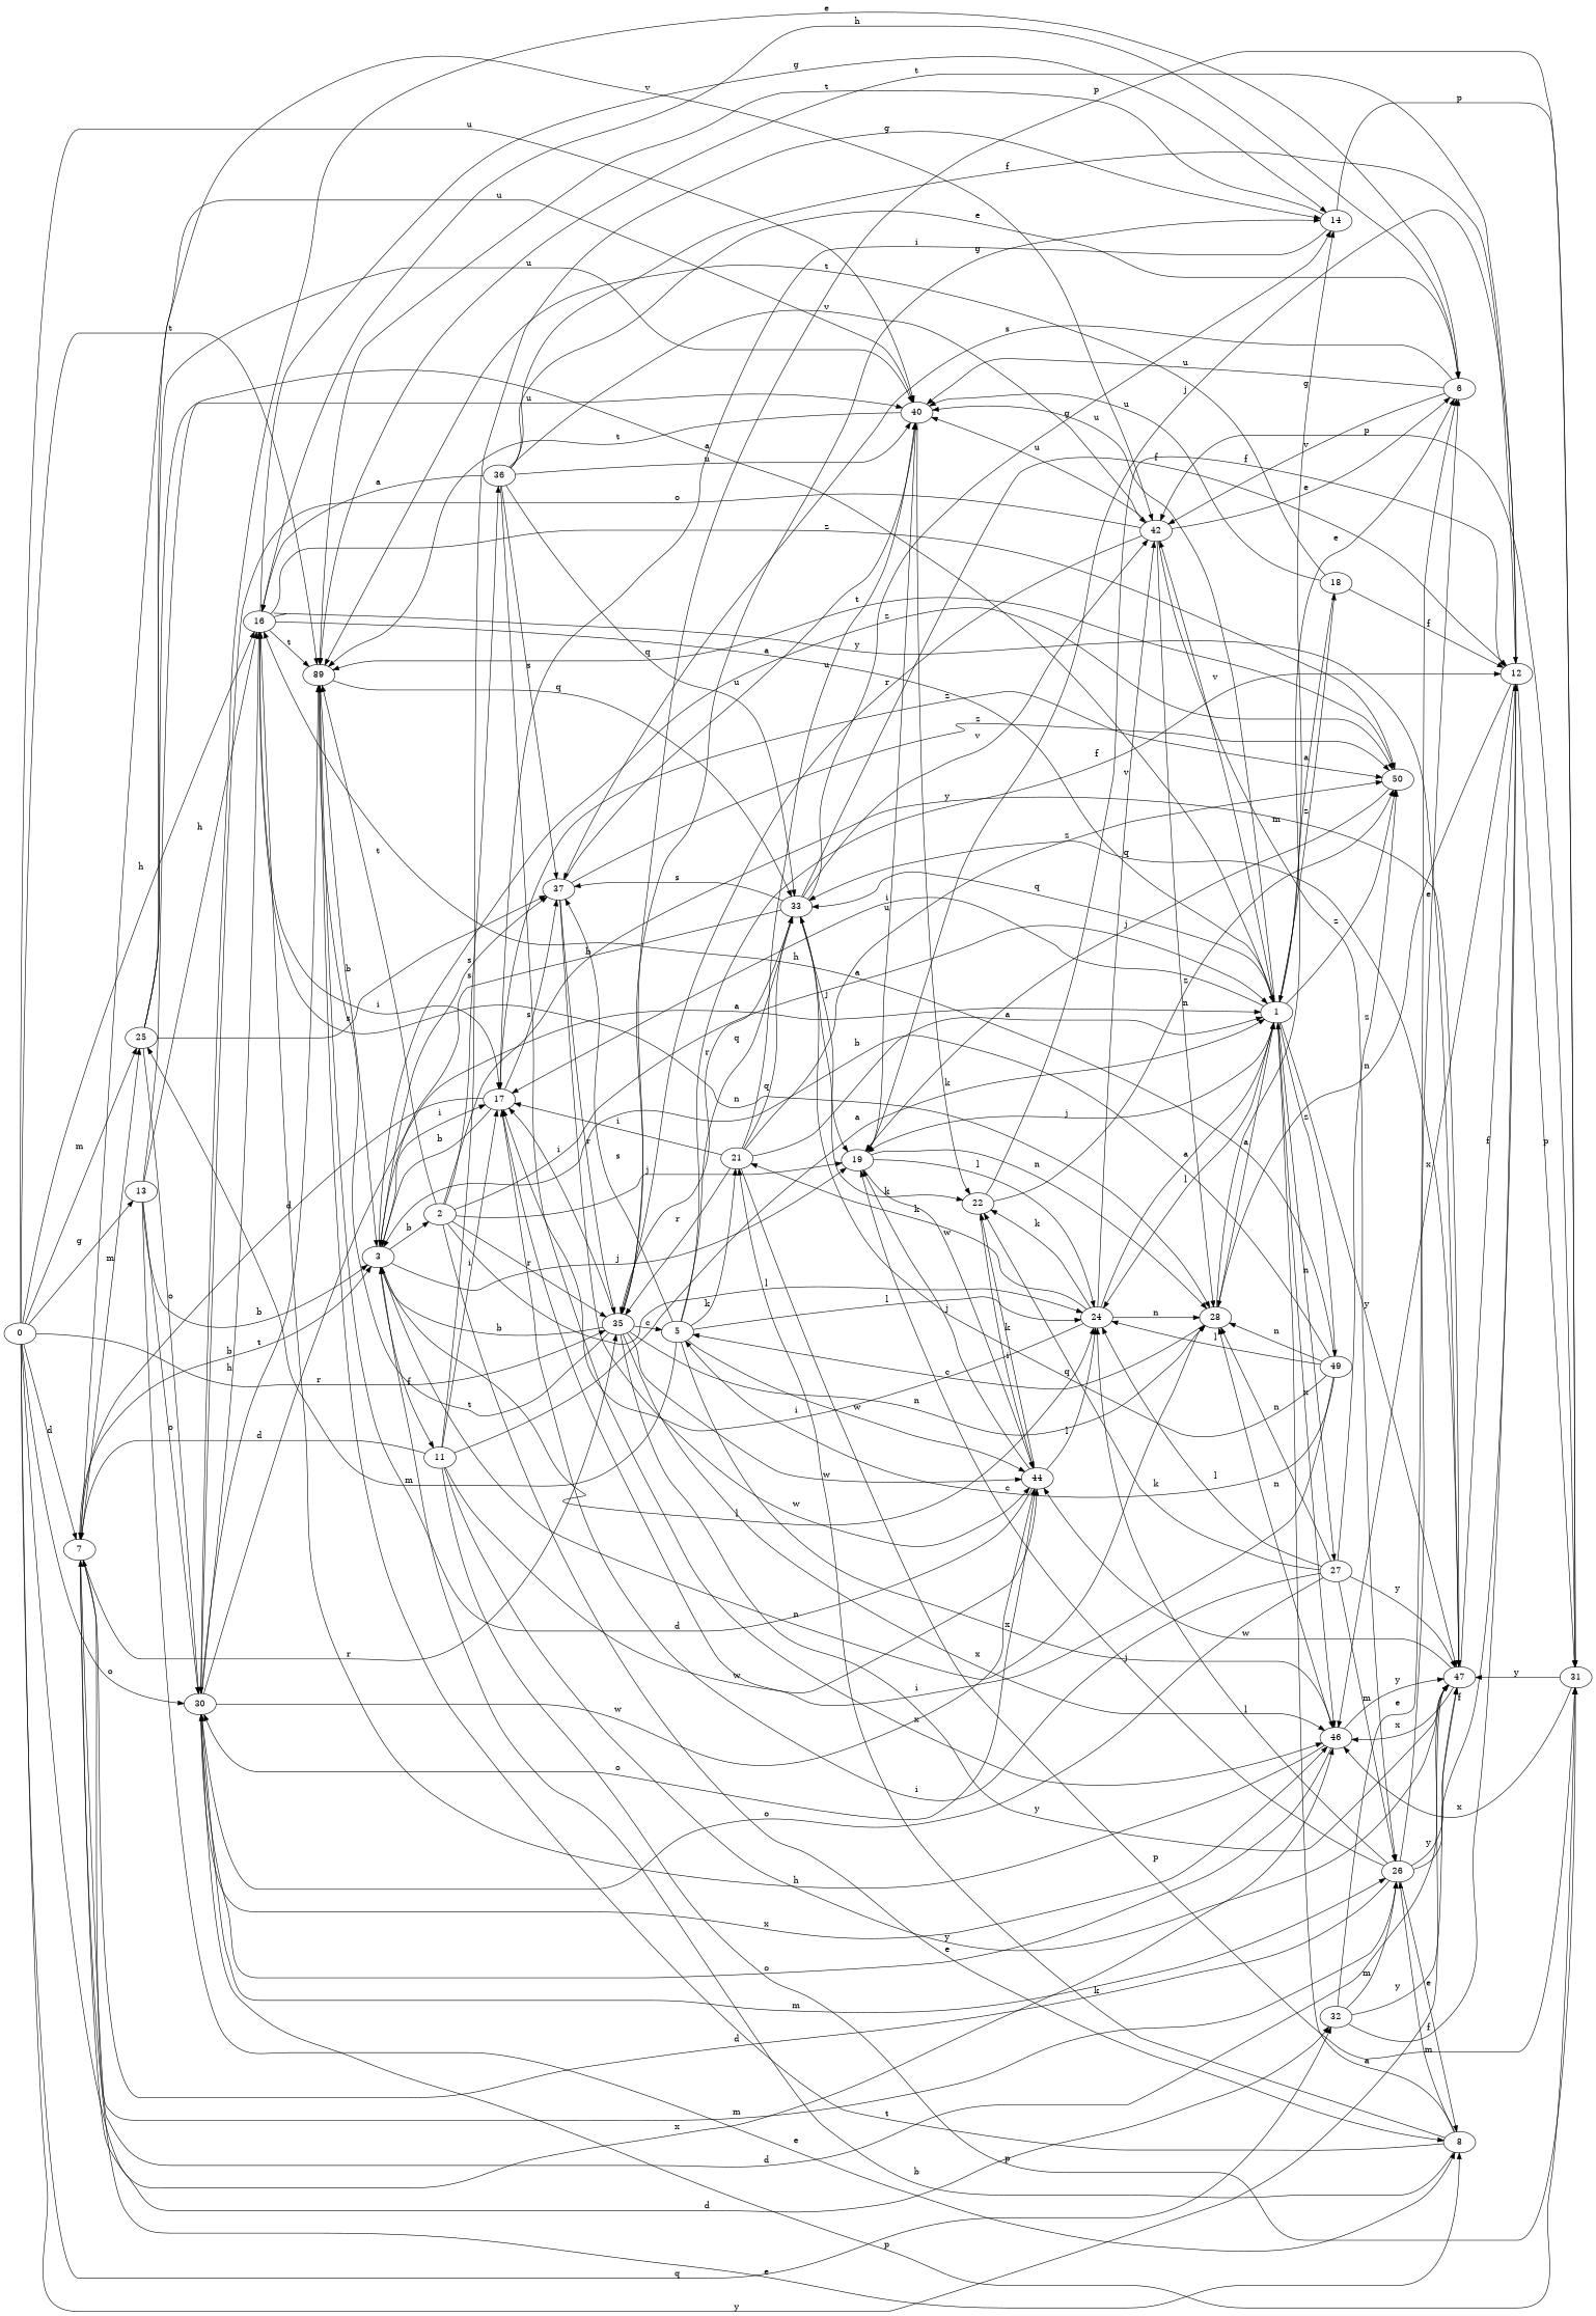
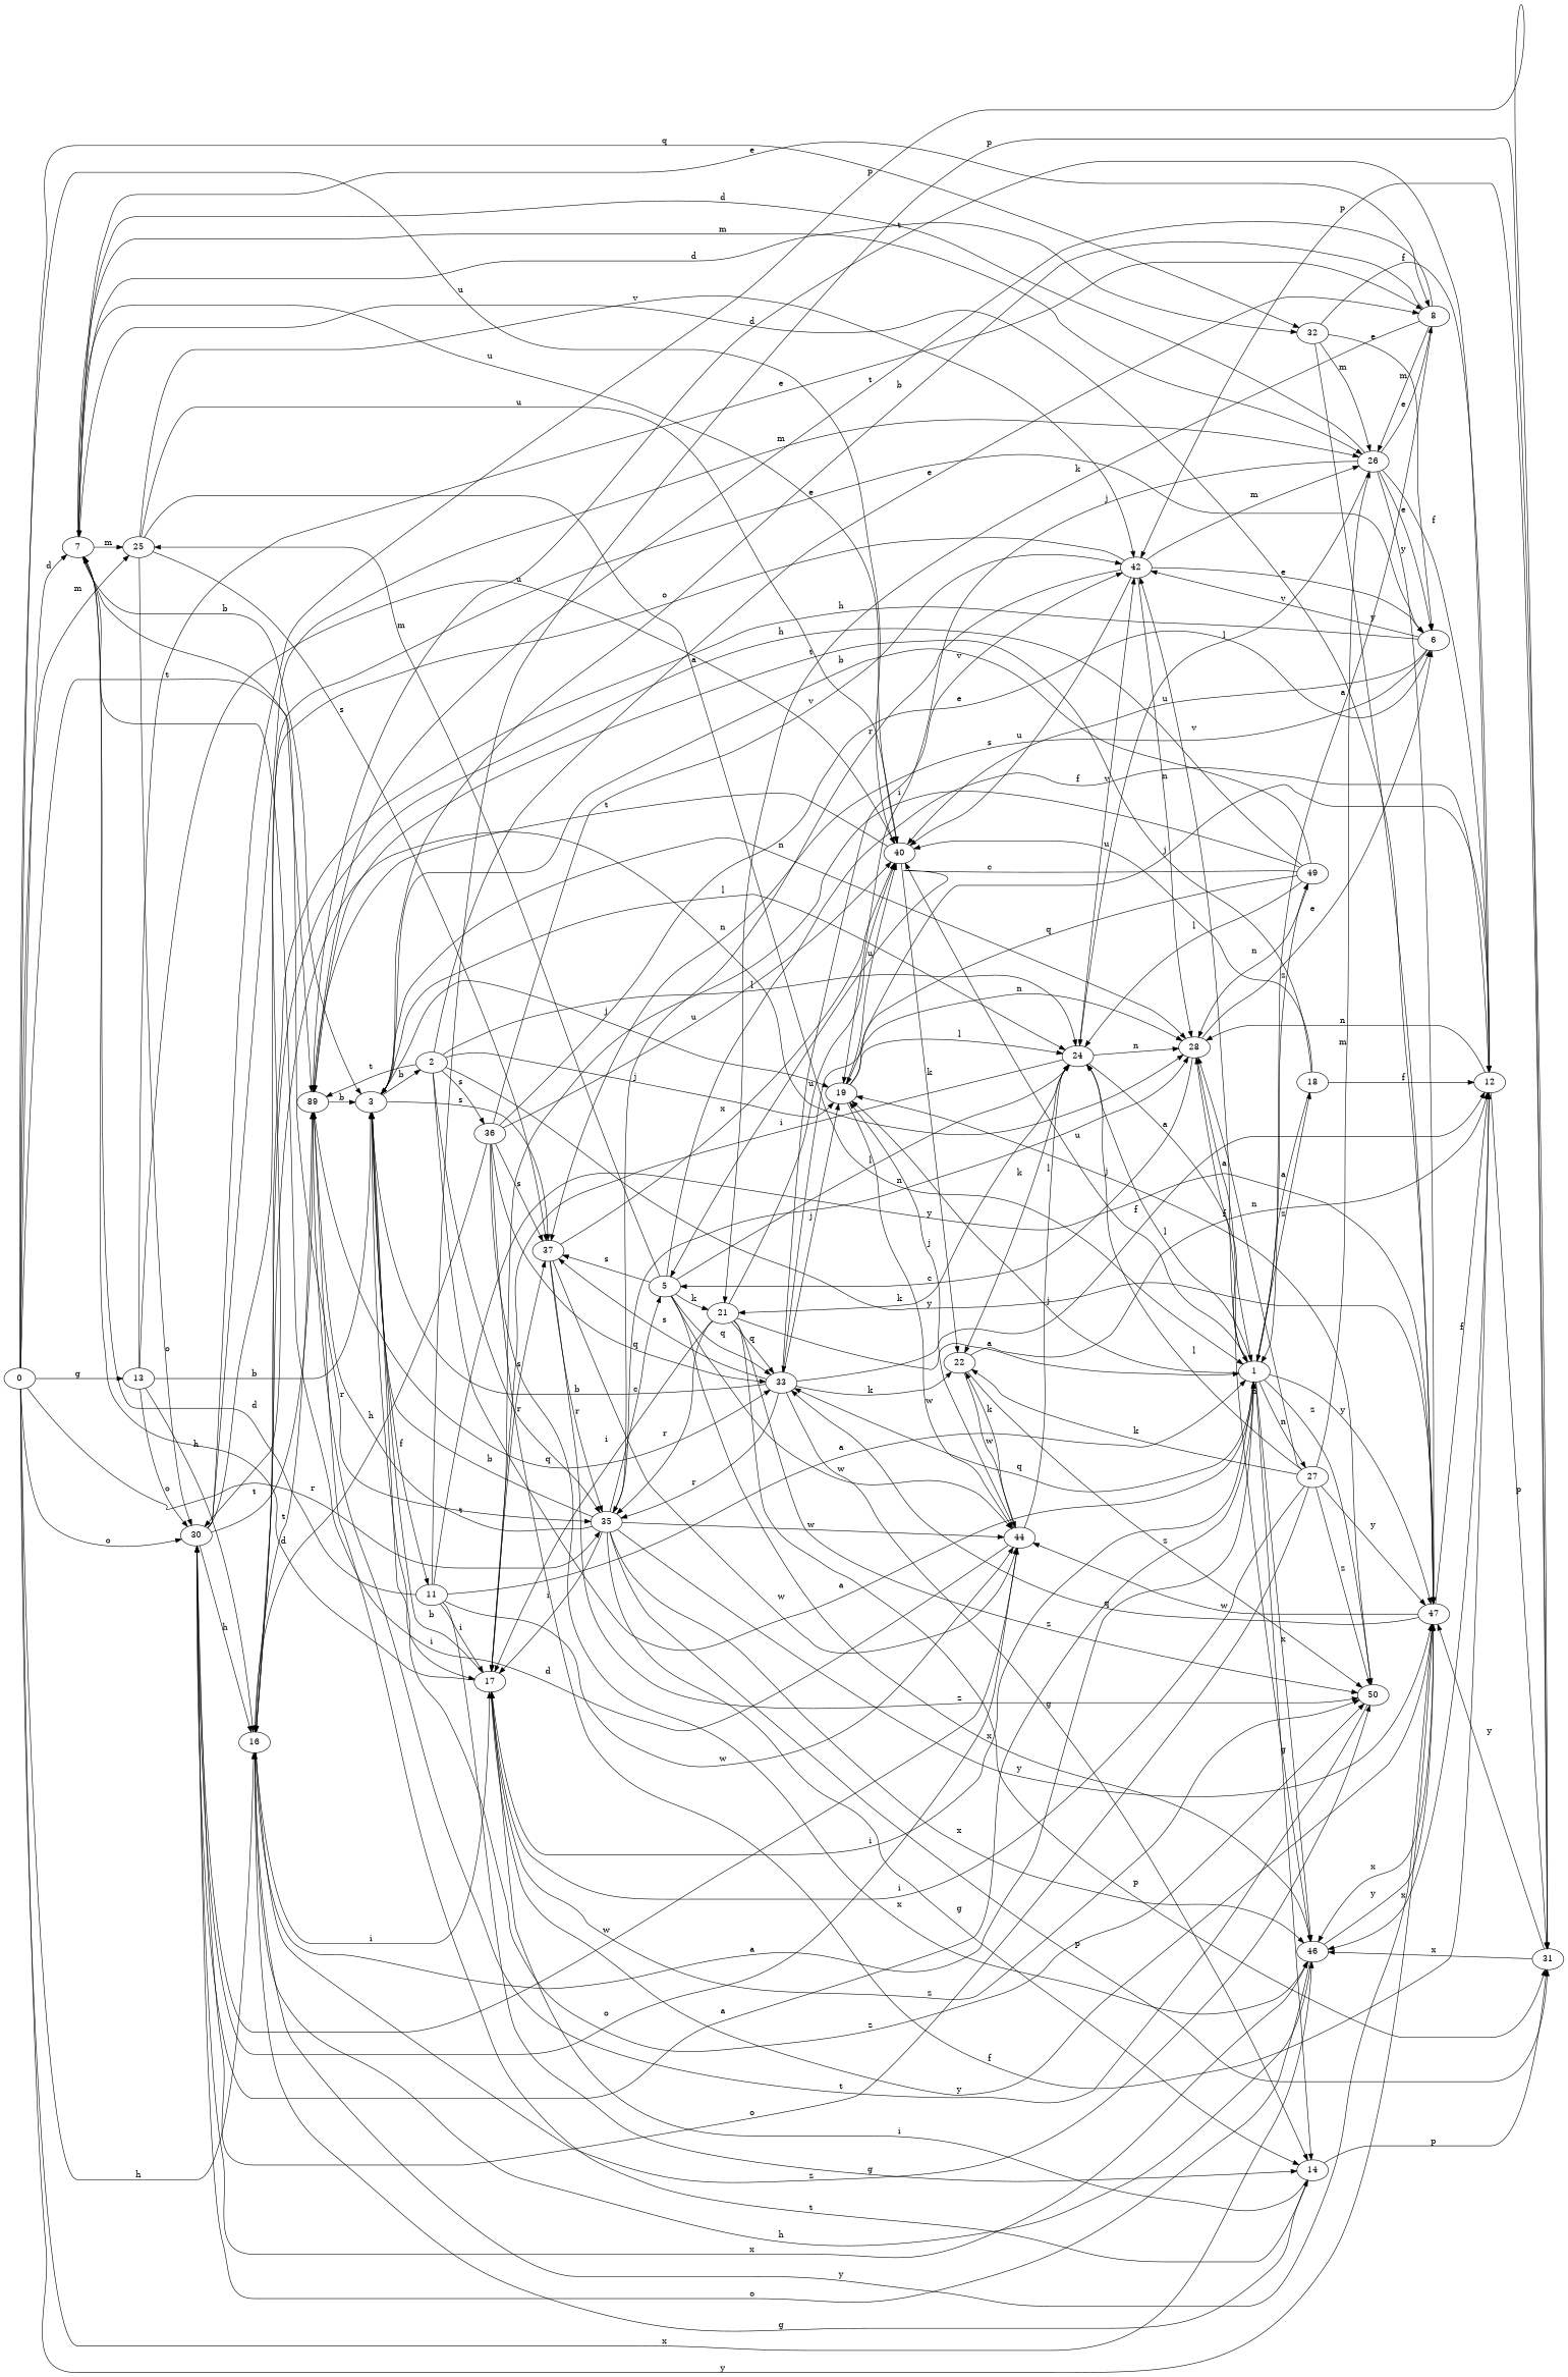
  strict digraph {
    rankdir=LR
    0
    7
    13
    16
    25
    30
    32
    35
    n9 [label=89]
    40
    46
    47
    8
    3
    26
    17
    1
    14
    50
    28
    37
    42
    44
    n24 [label=6]
    31
    12
    5
    33
    22
    19
    24
    27
    n33 [label=18]
    49
    21
    2
    36
    11
    0 -> 7 [label=d]
    0 -> 13 [label=g]
    0 -> 16 [label=h]
    0 -> 25 [label=m]
    0 -> 30 [label=o]
    0 -> 32 [label=q]
    0 -> 35 [label=r]
    0 -> n9 [label=t]
    0 -> 40 [label=u]
    0 -> 46 [label=x]
    0 -> 47 [label=y]
    7 -> 25 [label=m]
    7 -> 32 [label=d]
    7 -> 35 [label=r]
    7 -> 40 [label=u]
    7 -> 8 [label=e]
    7 -> 3 [label=b]
    7 -> 26 [label=m]
    13 -> 16 [label=h]
    13 -> 30 [label=o]
    13 -> 40 [label=u]
    13 -> 8 [label=e]
    13 -> 3 [label=b]
    16 -> n9 [label=t]
    16 -> 47 [label=y]
    16 -> 17 [label=i]
    16 -> 1 [label=a]
    16 -> 14 [label=g]
    16 -> 50 [label=z]
    16 -> 28 [label=n]
    25 -> 30 [label=o]
    25 -> 40 [label=u]
    25 -> 1 [label=a]
    25 -> 37 [label=s]
    25 -> 42 [label=v]
    30 -> 16 [label=h]
    30 -> n9 [label=t]
    30 -> 46 [label=x]
    30 -> 26 [label=m]
    30 -> 1 [label=a]
    30 -> 44 [label=w]
    30 -> n24 [label=e]
    30 -> 31 [label=p]
    32 -> 47 [label=y]
    32 -> 26 [label=m]
    32 -> n24 [label=e]
    32 -> 12 [label=f]
    35 -> n9 [label=t]
    35 -> 46 [label=x]
    35 -> 47 [label=y]
    35 -> 3 [label=b]
    35 -> 17 [label=i]
    35 -> 14 [label=g]
    35 -> 28 [label=n]
    35 -> 44 [label=w]
    35 -> 31 [label=p]
    35 -> 5 [label=c]
    n9 -> 3 [label=b]
    n9 -> 33 [label=q]
    40 -> n9 [label=t]
    40 -> 22 [label=k]
    46 -> 16 [label=h]
    46 -> 30 [label=o]
    46 -> 47 [label=y]
    46 -> 28 [label=n]
    47 -> 7 [label=d]
    47 -> 46 [label=x]
    47 -> 44 [label=w]
    47 -> 12 [label=f]
    47 -> 33 [label=q]
    8 -> n9 [label=t]
    8 -> 3 [label=b]
    8 -> 26 [label=m]
    8 -> 1 [label=a]
    8 -> 21 [label=k]
    3 -> 17 [label=i]
    3 -> 50 [label=z]
    3 -> 28 [label=n]
    3 -> 37 [label=s]
    3 -> 19 [label=j]
    3 -> 24 [label=l]
    3 -> 2 [label=b]
    3 -> 11 [label=f]
    26 -> 7 [label=d]
    26 -> 47 [label=y]
    26 -> 8 [label=e]
    26 -> n24 [label=e]
    26 -> 12 [label=f]
    26 -> 19 [label=j]
    26 -> 24 [label=l]
    17 -> 7 [label=d]
+   17 -> 47 [label=y]
    17 -> 3 [label=b]
    17 -> 50 [label=z]
    17 -> 37 [label=s]
    1 -> 40 [label=u]
    1 -> 46 [label=x]
    1 -> 47 [label=y]
    1 -> 17 [label=i]
    1 -> 14 [label=g]
    1 -> 50 [label=z]
    1 -> 42 [label=v]
    1 -> 33 [label=q]
    1 -> 19 [label=j]
    1 -> 24 [label=l]
    1 -> 27 [label=n]
    1 -> n33 [label=z]
    1 -> 49 [label=z]
    14 -> n9 [label=t]
    14 -> 17 [label=i]
    14 -> 31 [label=p]
    50 -> n9 [label=t]
    50 -> 19 [label=j]
    28 -> 1 [label=a]
    28 -> n24 [label=e]
    28 -> 5 [label=c]
    37 -> 35 [label=r]
-   37 -> 40 [label=u]
+   37 -> 40 [label=x]
    37 -> 50 [label=z]
    37 -> 44 [label=w]
    42 -> 30 [label=o]
    42 -> 35 [label=r]
    42 -> 40 [label=u]
    42 -> 26 [label=m]
    42 -> 28 [label=n]
    42 -> n24 [label=e]
-   44 -> n9 [label=d]
+   44 -> 7 [label=d]
    44 -> 30 [label=o]
    44 -> 22 [label=k]
    44 -> 19 [label=j]
    44 -> 24 [label=l]
    n24 -> 16 [label=h]
    n24 -> 40 [label=u]
    n24 -> 37 [label=s]
    n24 -> 42 [label=v]
    31 -> 46 [label=x]
    31 -> 47 [label=y]
    31 -> 42 [label=p]
    12 -> n9 [label=t]
    12 -> 46 [label=x]
    12 -> 28 [label=n]
    12 -> 31 [label=p]
    12 -> 19 [label=j]
    5 -> 25 [label=m]
    5 -> 46 [label=x]
    5 -> 37 [label=s]
    5 -> 44 [label=w]
    5 -> 12 [label=f]
    5 -> 33 [label=q]
    5 -> 24 [label=l]
    5 -> 21 [label=k]
    33 -> 35 [label=r]
    33 -> 3 [label=b]
    33 -> 14 [label=g]
    33 -> 37 [label=s]
    33 -> 42 [label=v]
    33 -> 12 [label=f]
    33 -> 22 [label=k]
    33 -> 19 [label=j]
    22 -> 50 [label=z]
-   22 -> 44 [label=i]
+   22 -> 44 [label=w]
    22 -> 12 [label=f]
    19 -> 40 [label=u]
    19 -> 28 [label=n]
    19 -> 44 [label=w]
    19 -> 24 [label=l]
    24 -> 17 [label=i]
    24 -> 1 [label=a]
    24 -> 28 [label=n]
    24 -> 42 [label=v]
    24 -> 22 [label=k]
    24 -> 21 [label=k]
    27 -> 30 [label=o]
    27 -> 47 [label=y]
    27 -> 26 [label=m]
    27 -> 17 [label=i]
    27 -> 50 [label=z]
    27 -> 28 [label=n]
    27 -> 22 [label=k]
    27 -> 24 [label=l]
    n33 -> n9 [label=t]
    n33 -> 40 [label=u]
    n33 -> 1 [label=a]
    n33 -> 12 [label=f]
    49 -> 16 [label=h]
    49 -> 3 [label=b]
    49 -> 17 [label=i]
    49 -> 28 [label=n]
    49 -> 5 [label=c]
    49 -> 33 [label=q]
    49 -> 24 [label=l]
    21 -> 35 [label=r]
    21 -> 40 [label=u]
    21 -> 17 [label=i]
    21 -> 1 [label=a]
    21 -> 50 [label=z]
    21 -> 31 [label=p]
    21 -> 33 [label=q]
    2 -> 35 [label=r]
    2 -> n9 [label=t]
    2 -> 47 [label=y]
    2 -> 8 [label=e]
    2 -> 1 [label=a]
    2 -> 19 [label=j]
    2 -> 24 [label=l]
    2 -> 36 [label=s]
-   36 -> 16 [label=a]
+   36 -> 16 [label=h]
    36 -> 40 [label=u]
    36 -> 46 [label=x]
    36 -> 37 [label=s]
    36 -> 42 [label=v]
    36 -> n24 [label=e]
    36 -> 12 [label=f]
    36 -> 33 [label=q]
    11 -> 7 [label=d]
    11 -> 47 [label=y]
    11 -> 17 [label=i]
    11 -> 1 [label=a]
    11 -> 14 [label=g]
    11 -> 44 [label=w]
    11 -> 31 [label=p]
  }
